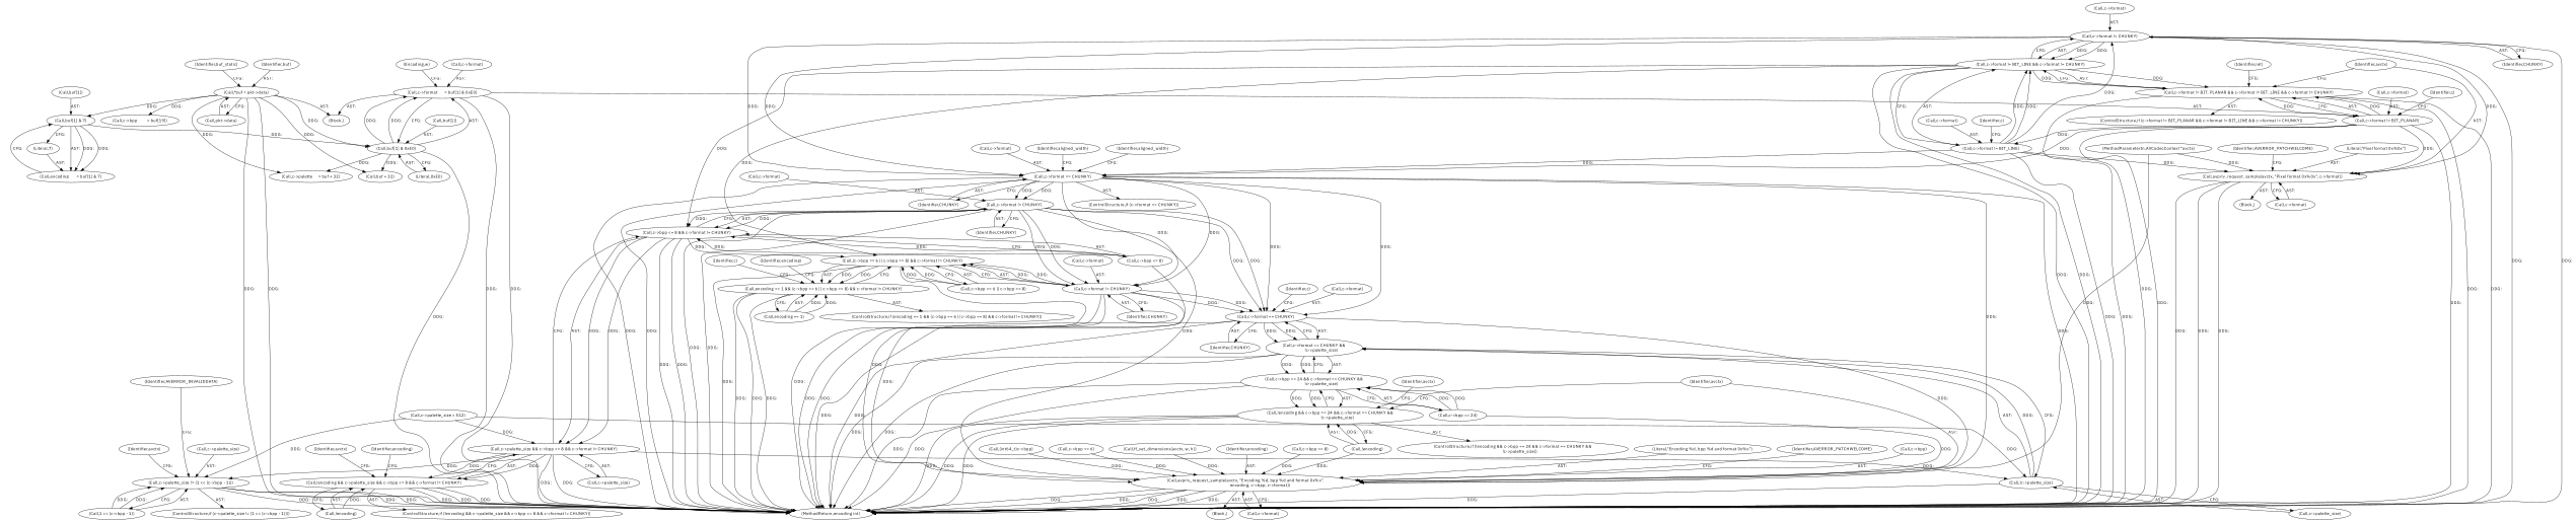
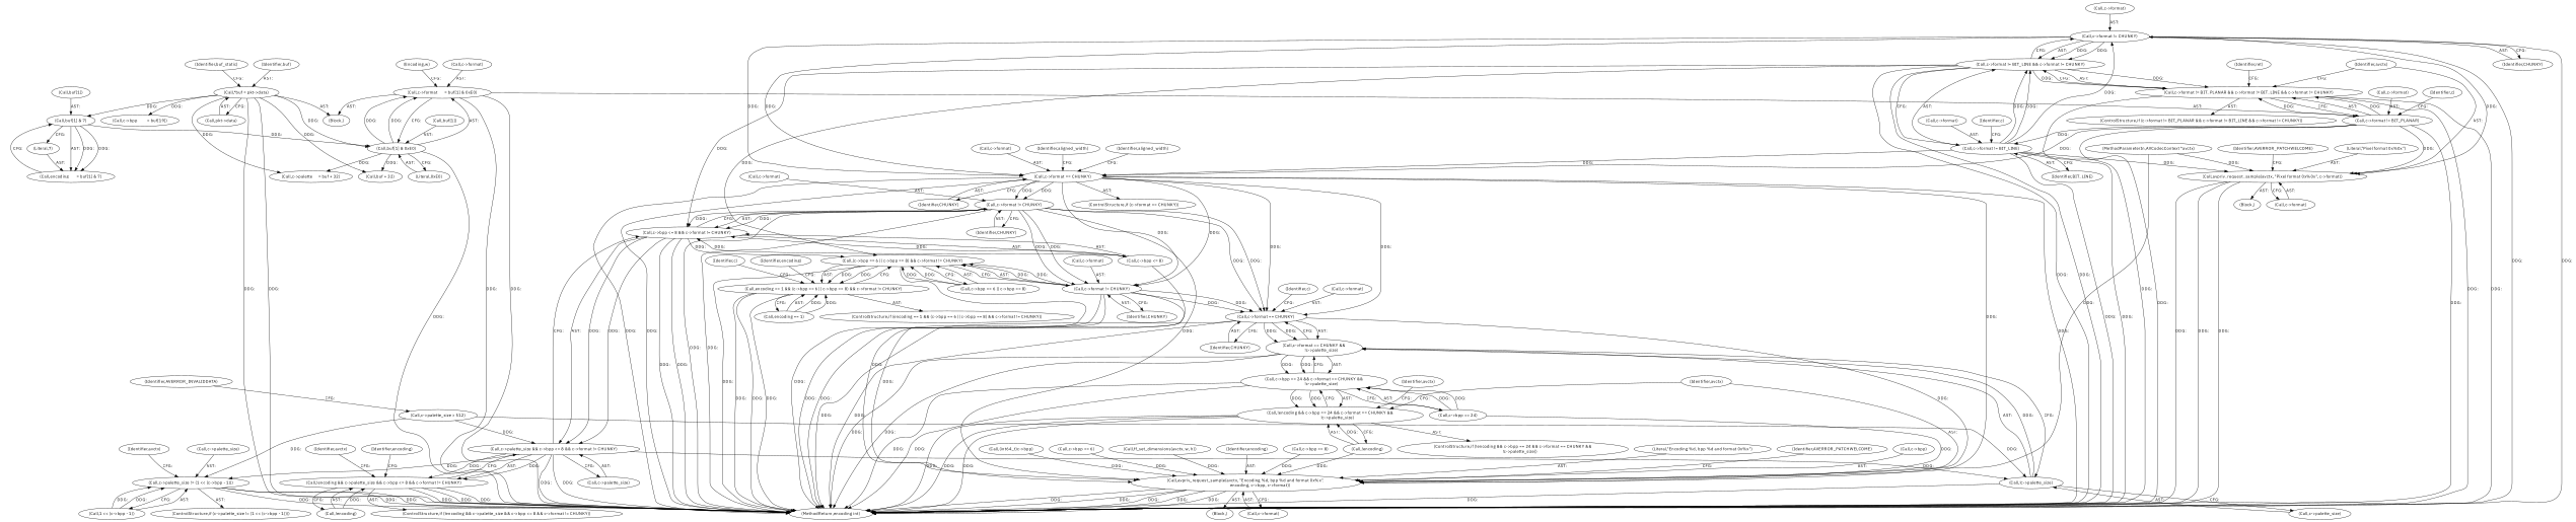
  digraph {
    fontname="IBM Plex Sans"
    node [fontname="IBM Plex Sans"]
    edge [fontname="IBM Plex Sans"]
    n1 [label="(Call,c->format != CHUNKY)"]
    n2 [label="(Call,c->format != BIT_LINE && c->format != CHUNKY)"]
    n3 [label="(Call,avpriv_request_sample(avctx, \"Pixel format 0x%0x\", c->format))"]
    n4 [label="(Call,c->format == CHUNKY)"]
    n5 [label="(MethodReturn,encoding int)"]
    n6 [label="(Identifier,CHUNKY)"]
    n7 [label="(Call,c->format != BIT_LINE)"]
    n8 [label="(Call,c->format != BIT_PLANAR && c->format != BIT_LINE && c->format != CHUNKY)"]
    n9 [label="(Call,c->bpp <= 8 && c->format != CHUNKY)"]
    n10 [label="(Call,(c->bpp == 6 || c->bpp == 8) && c->format != CHUNKY)"]
    n11 [label="(Block,)"]
    n12 [label="(Call,c->format)"]
    n13 [label="(Call,c->format != CHUNKY)"]
    n14 [label="(Call,c->format == CHUNKY)"]
    n15 [label="(Call,c->format != CHUNKY)"]
    n16 [label="(Call,avpriv_request_sample(avctx, \"Encoding %d, bpp %d and format 0x%x\",\n                              encoding, c->bpp, c->format))"]
    n17 [label="(ControlStructure,if (c->format == CHUNKY))"]
    n18 [label="(Identifier,CHUNKY)"]
+   n19 [label="(Identifier,BIT_LINE)"]
    n20 [label="(Call,c->format != BIT_PLANAR)"]
    n21 [label="(ControlStructure,if (c->format != BIT_PLANAR && c->format != BIT_LINE && c->format != CHUNKY))"]
    n22 [label="(Call,c->format       = buf[1] & 0xE0)"]
    n23 [label="(Call,buf[1] & 0xE0)"]
    n24 [label="(Block,)"]
    n25 [label="(Literal,0xE0)"]
    n26 [label="(Call,buf + 32)"]
    n27 [label="(Call,c->palette      = buf + 32)"]
    n28 [label="(Call,buf[1] & 7)"]
    n29 [label="(Literal,7)"]
    n30 [label="(Call,encoding        = buf[1] & 7)"]
    n31 [label="(Call,*buf = pkt->data)"]
    n32 [label="(Call,c->bpp          = buf[19])"]
    n33 [label="(Call,pkt->data)"]
    n34 [label="(Call,c->palette_size && c->bpp <= 8 && c->format != CHUNKY)"]
    n35 [label="(Call,c->bpp <= 8)"]
    n36 [label="(Call,encoding == 1 && (c->bpp == 6 || c->bpp == 8) && c->format != CHUNKY)"]
    n37 [label="(Call,c->bpp == 6 || c->bpp == 8)"]
    n38 [label="(Call,!encoding && c->palette_size && c->bpp <= 8 && c->format != CHUNKY)"]
    n39 [label="(Call,c->palette_size != (1 << (c->bpp - 1)))"]
    n40 [label="(Call,!c->palette_size)"]
    n41 [label="(Call,c->palette_size)"]
    n42 [label="(Identifier,CHUNKY)"]
    n43 [label="(Call,!encoding)"]
    n44 [label="(ControlStructure,if (!encoding && c->palette_size && c->bpp <= 8 && c->format != CHUNKY))"]
    n45 [label="(Call,1 << (c->bpp - 1))"]
    n46 [label="(ControlStructure,if (c->palette_size != (1 << (c->bpp - 1))))"]
    n47 [label="(Call,c->format == CHUNKY &&\n               !c->palette_size)"]
    n48 [label="(Call,c->palette_size)"]
    n49 [label="(Call,c->bpp == 24 && c->format == CHUNKY &&\n               !c->palette_size)"]
    n50 [label="(Call,!encoding && c->bpp == 24 && c->format == CHUNKY &&\n               !c->palette_size)"]
    n51 [label="(Call,c->bpp == 24)"]
    n52 [label="(Identifier,CHUNKY)"]
    n53 [label="(ControlStructure,if (!encoding && c->bpp == 24 && c->format == CHUNKY &&\n               !c->palette_size))"]
    n54 [label="(Call,!encoding)"]
    n55 [label="(ControlStructure,if (encoding == 1 && (c->bpp == 6 || c->bpp == 8) && c->format != CHUNKY))"]
    n56 [label="(Call,encoding == 1)"]
    n57 [label="(Identifier,CHUNKY)"]
    n58 [label="(Call,c->format)"]
    n59 [label="(Block,)"]
    n60 [label="(Call,c->format)"]
    n61 [label="(Identifier,buf)"]
    n62 [label="(Call,c->bpp == 6)"]
    n63 [label="(Call,ff_set_dimensions(avctx, w, h))"]
    n64 [label="(Identifier,c)"]
    n65 [label="(Call,c->format)"]
    n66 [label="(Call,c->palette_size)"]
    n67 [label="(Call,buf[1])"]
    n68 [label="(Identifier,aligned_width)"]
    n69 [label="(Call,c->format)"]
    n70 [label="(Call,c->format)"]
    n71 [label="(Call,c->format)"]
    n72 [label="(Identifier,AVERROR_PATCHWELCOME)"]
    n73 [label="(Call,(int64_t)c->bpp)"]
    n74 [label="(Identifier,encoding)"]
    n75 [label="(Call,c->bpp == 8)"]
    n76 [label="(Call,c->format)"]
    n77 [label="(Literal,\"Encoding %d, bpp %d and format 0x%x\")"]
    n78 [label="(Literal,\"Pixel format 0x%0x\")"]
    n79 [label="(Identifier,avctx)"]
    n80 [label="(Call,c->format)"]
    n81 [label="(Identifier,AVERROR_PATCHWELCOME)"]
    n82 [label="(Identifier,avctx)"]
    n83 [label="(Identifier,c)"]
    n84 [label="(Encoding,w)"]
    n85 [label="(MethodParameterIn,AVCodecContext *avctx)"]
    n86 [label="(Identifier,avctx)"]
    n87 [label="(Identifier,ret)"]
    n88 [label="(Call,c->format)"]
    n89 [label="(Identifier,encoding)"]
    n90 [label="(Identifier,buf_static)"]
    n91 [label="(Call,buf[1])"]
    n92 [label="(Identifier,avctx)"]
    n93 [label="(Identifier,avctx)"]
    n94 [label="(Identifier,c)"]
    n95 [label="(Identifier,c)"]
    n96 [label="(Identifier,aligned_width)"]
    n97 [label="(Call,c->palette_size > 512)"]
    n98 [label="(Identifier,AVERROR_INVALIDDATA)"]
    n99 [label="(Identifier,encoding)"]
    n100 [label="(Call,c->bpp)"]
    n1 -> n2 [label="AST: "]
    n1 -> n2 [label="DDG: "]
    n1 -> n2 [label="DDG: "]
    n1 -> n3 [label="DDG: "]
    n1 -> n4 [label="DDG: "]
    n1 -> n4 [label="DDG: "]
    n1 -> n5 [label="DDG: "]
    n1 -> n5 [label="DDG: "]
    n1 -> n6 [label="CFG: "]
    n2 -> n1 [label="CFG: "]
    n2 -> n5 [label="DDG: "]
    n2 -> n5 [label="DDG: "]
    n2 -> n7 [label="CFG: "]
    n2 -> n8 [label="AST: "]
    n2 -> n8 [label="DDG: "]
    n2 -> n8 [label="DDG: "]
    n2 -> n9 [label="DDG: "]
    n2 -> n10 [label="DDG: "]
    n3 -> n5 [label="DDG: "]
    n3 -> n5 [label="DDG: "]
    n3 -> n5 [label="DDG: "]
    n3 -> n11 [label="AST: "]
    n3 -> n12 [label="CFG: "]
    n4 -> n5 [label="DDG: "]
    n4 -> n5 [label="DDG: "]
    n4 -> n5 [label="DDG: "]
    n4 -> n13 [label="DDG: "]
    n4 -> n13 [label="DDG: "]
    n4 -> n14 [label="DDG: "]
    n4 -> n14 [label="DDG: "]
    n4 -> n15 [label="DDG: "]
    n4 -> n15 [label="DDG: "]
    n4 -> n16 [label="DDG: "]
    n4 -> n17 [label="AST: "]
    n4 -> n18 [label="CFG: "]
    n6 -> n1 [label="AST: "]
    n7 -> n1 [label="DDG: "]
    n7 -> n2 [label="AST: "]
    n7 -> n2 [label="DDG: "]
    n7 -> n2 [label="DDG: "]
    n7 -> n3 [label="DDG: "]
    n7 -> n4 [label="DDG: "]
    n7 -> n5 [label="DDG: "]
    n7 -> n5 [label="DDG: "]
+   n7 -> n19 [label="CFG: "]
    n8 -> n2 [label="CFG: "]
    n8 -> n5 [label="DDG: "]
    n8 -> n5 [label="DDG: "]
    n8 -> n5 [label="DDG: "]
    n8 -> n20 [label="CFG: "]
    n8 -> n21 [label="AST: "]
    n9 -> n5 [label="DDG: "]
    n9 -> n5 [label="DDG: "]
    n9 -> n10 [label="DDG: "]
    n9 -> n13 [label="CFG: "]
    n9 -> n34 [label="AST: "]
    n9 -> n34 [label="DDG: "]
    n9 -> n34 [label="DDG: "]
-   n9 -> n35 [label="CFG: "]
+   n9 -> n35 [label="AST: "]
    n10 -> n5 [label="DDG: "]
    n10 -> n5 [label="DDG: "]
    n10 -> n15 [label="CFG: "]
    n10 -> n36 [label="AST: "]
    n10 -> n36 [label="DDG: "]
    n10 -> n36 [label="DDG: "]
    n10 -> n37 [label="CFG: "]
    n12 -> n3 [label="AST: "]
    n13 -> n5 [label="DDG: "]
    n13 -> n5 [label="DDG: "]
    n13 -> n9 [label="AST: "]
    n13 -> n9 [label="DDG: "]
    n13 -> n9 [label="DDG: "]
    n13 -> n14 [label="DDG: "]
    n13 -> n14 [label="DDG: "]
    n13 -> n15 [label="DDG: "]
    n13 -> n15 [label="DDG: "]
    n13 -> n16 [label="DDG: "]
    n13 -> n42 [label="CFG: "]
    n14 -> n5 [label="DDG: "]
    n14 -> n5 [label="DDG: "]
    n14 -> n16 [label="DDG: "]
    n14 -> n47 [label="AST: "]
    n14 -> n47 [label="DDG: "]
    n14 -> n47 [label="DDG: "]
    n14 -> n52 [label="CFG: "]
    n15 -> n5 [label="DDG: "]
    n15 -> n5 [label="DDG: "]
    n15 -> n10 [label="AST: "]
    n15 -> n10 [label="DDG: "]
    n15 -> n10 [label="DDG: "]
    n15 -> n14 [label="DDG: "]
    n15 -> n14 [label="DDG: "]
    n15 -> n16 [label="DDG: "]
    n15 -> n57 [label="CFG: "]
    n16 -> n5 [label="DDG: "]
    n16 -> n5 [label="DDG: "]
    n16 -> n5 [label="DDG: "]
    n16 -> n5 [label="DDG: "]
    n16 -> n5 [label="DDG: "]
    n16 -> n58 [label="CFG: "]
    n16 -> n59 [label="AST: "]
    n18 -> n4 [label="AST: "]
+   n19 -> n7 [label="AST: "]
    n20 -> n3 [label="DDG: "]
    n20 -> n4 [label="DDG: "]
    n20 -> n5 [label="DDG: "]
    n20 -> n5 [label="DDG: "]
    n20 -> n7 [label="DDG: "]
    n20 -> n8 [label="AST: "]
    n20 -> n8 [label="DDG: "]
    n20 -> n8 [label="DDG: "]
    n22 -> n5 [label="DDG: "]
    n22 -> n5 [label="DDG: "]
    n22 -> n20 [label="AST: "]
    n22 -> n23 [label="CFG: "]
    n22 -> n24 [label="AST: "]
    n23 -> n5 [label="DDG: "]
    n23 -> n22 [label="AST: "]
    n23 -> n22 [label="DDG: "]
    n23 -> n22 [label="DDG: "]
    n23 -> n25 [label="CFG: "]
    n23 -> n26 [label="DDG: "]
    n23 -> n27 [label="DDG: "]
    n25 -> n23 [label="AST: "]
    n28 -> n23 [label="DDG: "]
    n28 -> n29 [label="CFG: "]
    n28 -> n30 [label="AST: "]
    n28 -> n30 [label="DDG: "]
    n28 -> n30 [label="DDG: "]
    n29 -> n30 [label="AST: "]
    n30 -> n28 [label="CFG: "]
    n31 -> n5 [label="DDG: "]
    n31 -> n5 [label="DDG: "]
    n31 -> n23 [label="DDG: "]
    n31 -> n24 [label="AST: "]
    n31 -> n26 [label="DDG: "]
    n31 -> n27 [label="DDG: "]
    n31 -> n28 [label="DDG: "]
    n31 -> n32 [label="DDG: "]
    n31 -> n33 [label="CFG: "]
    n33 -> n31 [label="AST: "]
    n34 -> n5 [label="DDG: "]
    n34 -> n5 [label="DDG: "]
    n34 -> n9 [label="CFG: "]
    n34 -> n38 [label="AST: "]
    n34 -> n38 [label="DDG: "]
    n34 -> n38 [label="DDG: "]
    n34 -> n39 [label="DDG: "]
    n34 -> n40 [label="DDG: "]
    n34 -> n41 [label="CFG: "]
    n35 -> n9 [label="AST: "]
    n35 -> n9 [label="DDG: "]
    n35 -> n9 [label="DDG: "]
    n35 -> n16 [label="DDG: "]
    n36 -> n5 [label="DDG: "]
    n36 -> n5 [label="DDG: "]
    n36 -> n5 [label="DDG: "]
    n36 -> n10 [label="CFG: "]
    n36 -> n55 [label="AST: "]
    n36 -> n56 [label="CFG: "]
    n37 -> n10 [label="AST: "]
    n37 -> n10 [label="DDG: "]
    n37 -> n10 [label="DDG: "]
    n38 -> n5 [label="DDG: "]
    n38 -> n5 [label="DDG: "]
    n38 -> n5 [label="DDG: "]
    n38 -> n34 [label="CFG: "]
    n38 -> n43 [label="CFG: "]
    n38 -> n44 [label="AST: "]
    n39 -> n5 [label="DDG: "]
    n39 -> n5 [label="DDG: "]
    n39 -> n5 [label="DDG: "]
    n39 -> n45 [label="CFG: "]
    n39 -> n46 [label="AST: "]
    n40 -> n5 [label="DDG: "]
    n40 -> n47 [label="AST: "]
    n40 -> n47 [label="DDG: "]
    n40 -> n48 [label="CFG: "]
    n41 -> n34 [label="AST: "]
    n42 -> n13 [label="AST: "]
    n43 -> n38 [label="AST: "]
    n43 -> n38 [label="DDG: "]
    n45 -> n39 [label="AST: "]
    n45 -> n39 [label="DDG: "]
    n45 -> n39 [label="DDG: "]
    n47 -> n5 [label="DDG: "]
    n47 -> n5 [label="DDG: "]
    n47 -> n14 [label="CFG: "]
    n47 -> n40 [label="CFG: "]
    n47 -> n49 [label="AST: "]
    n47 -> n49 [label="DDG: "]
    n47 -> n49 [label="DDG: "]
    n48 -> n40 [label="AST: "]
    n49 -> n5 [label="DDG: "]
    n49 -> n5 [label="DDG: "]
    n49 -> n47 [label="CFG: "]
    n49 -> n50 [label="AST: "]
    n49 -> n50 [label="DDG: "]
    n49 -> n50 [label="DDG: "]
    n49 -> n51 [label="CFG: "]
    n50 -> n5 [label="DDG: "]
    n50 -> n5 [label="DDG: "]
    n50 -> n5 [label="DDG: "]
    n50 -> n49 [label="CFG: "]
    n50 -> n53 [label="AST: "]
    n50 -> n54 [label="CFG: "]
    n51 -> n16 [label="DDG: "]
    n51 -> n49 [label="AST: "]
    n51 -> n49 [label="DDG: "]
    n51 -> n49 [label="DDG: "]
    n52 -> n14 [label="AST: "]
    n54 -> n16 [label="DDG: "]
    n54 -> n50 [label="AST: "]
    n54 -> n50 [label="DDG: "]
    n56 -> n36 [label="AST: "]
    n56 -> n36 [label="DDG: "]
    n56 -> n36 [label="DDG: "]
    n57 -> n15 [label="AST: "]
    n58 -> n16 [label="AST: "]
    n60 -> n20 [label="AST: "]
    n61 -> n31 [label="AST: "]
    n62 -> n16 [label="DDG: "]
    n63 -> n16 [label="DDG: "]
    n64 -> n36 [label="CFG: "]
    n65 -> n15 [label="AST: "]
    n66 -> n39 [label="AST: "]
    n67 -> n28 [label="AST: "]
    n68 -> n4 [label="CFG: "]
    n69 -> n22 [label="AST: "]
    n70 -> n14 [label="AST: "]
    n71 -> n13 [label="AST: "]
    n72 -> n3 [label="CFG: "]
    n73 -> n16 [label="DDG: "]
    n74 -> n36 [label="CFG: "]
    n75 -> n16 [label="DDG: "]
    n76 -> n7 [label="AST: "]
    n77 -> n16 [label="AST: "]
    n78 -> n3 [label="AST: "]
    n79 -> n38 [label="CFG: "]
    n80 -> n4 [label="AST: "]
    n81 -> n16 [label="CFG: "]
    n82 -> n16 [label="AST: "]
    n82 -> n50 [label="CFG: "]
    n83 -> n20 [label="CFG: "]
    n84 -> n22 [label="CFG: "]
    n85 -> n3 [label="DDG: "]
    n85 -> n16 [label="DDG: "]
    n86 -> n50 [label="CFG: "]
    n87 -> n8 [label="CFG: "]
    n88 -> n1 [label="AST: "]
    n89 -> n38 [label="CFG: "]
    n90 -> n31 [label="CFG: "]
    n91 -> n23 [label="AST: "]
    n92 -> n39 [label="CFG: "]
    n93 -> n3 [label="AST: "]
    n93 -> n8 [label="CFG: "]
    n94 -> n7 [label="CFG: "]
    n95 -> n14 [label="CFG: "]
    n96 -> n4 [label="CFG: "]
    n97 -> n34 [label="DDG: "]
    n97 -> n39 [label="DDG: "]
    n97 -> n40 [label="DDG: "]
-   n98 -> n39 [label="CFG: "]
+   n98 -> n97 [label="CFG: "]
    n99 -> n16 [label="AST: "]
    n100 -> n16 [label="AST: "]
  }
